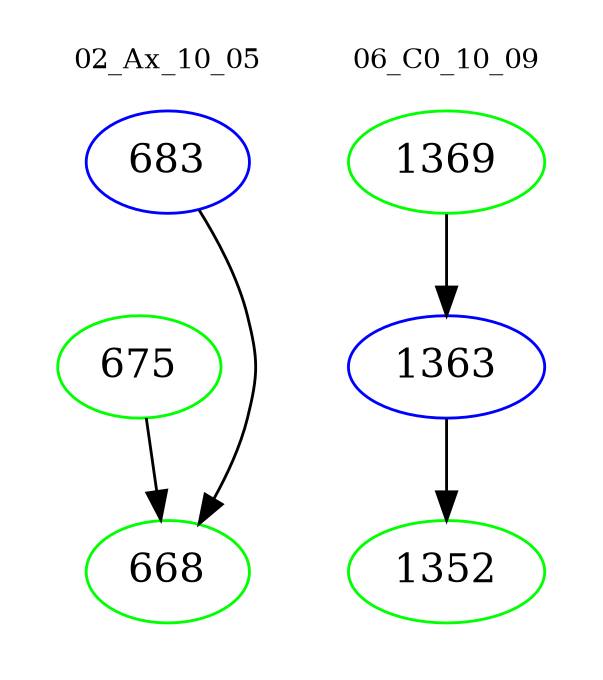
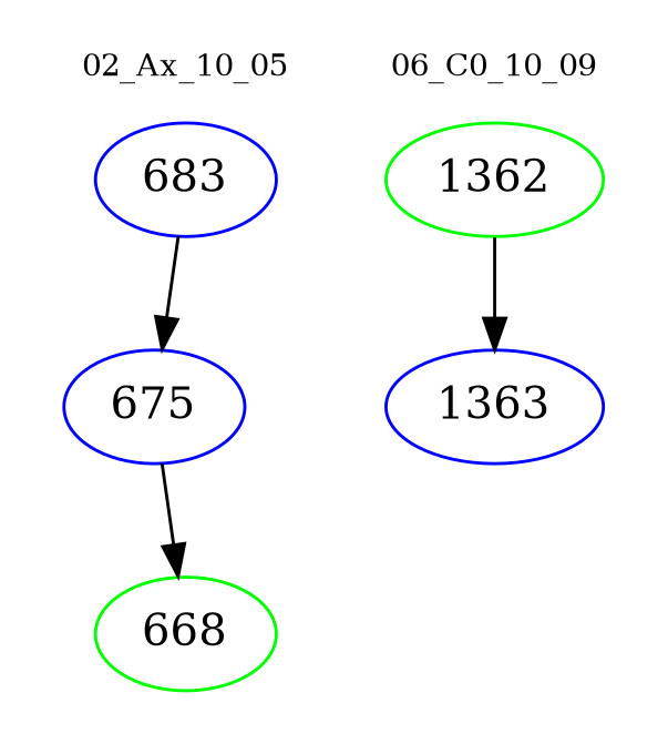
  digraph {
    node [color=blue]
    edge [color=black]
    n1 [label=683]
-   n2 [color=green label=675]
+   n2 [label=675]
    n3 [color=green label=668]
-   n4 [color=green label=1369]
+   n4 [color=green label=1362]
    n5 [label=1363]
-   n6 [color=green label=1352]
    subgraph cluster_1 {
      color=white
      fontsize=10
      label="02_Ax_10_05"
      n1
      n2
      n3
    }
    subgraph cluster_2 {
      color=white
      fontsize=10
      label="06_C0_10_09"
      n4
      n5
-     n6
    }
-   n1 -> n3
+   n1 -> n2
    n2 -> n3
    n4 -> n5
-   n5 -> n6
  }
